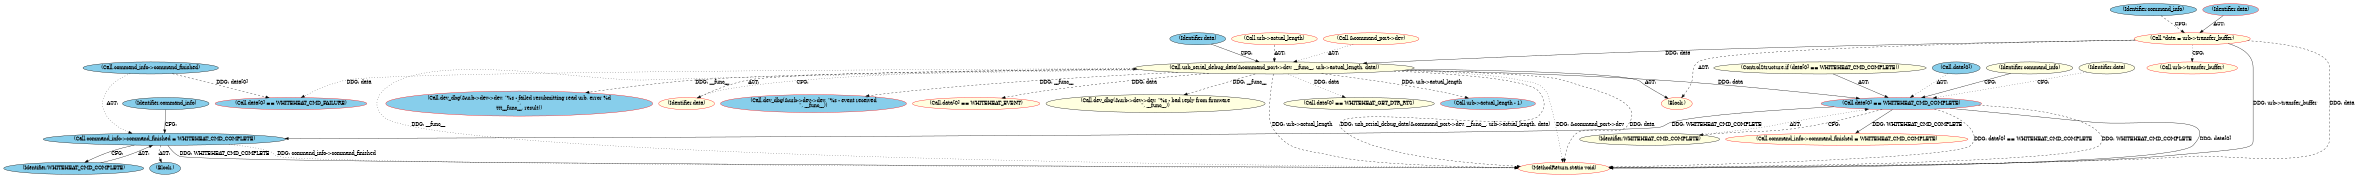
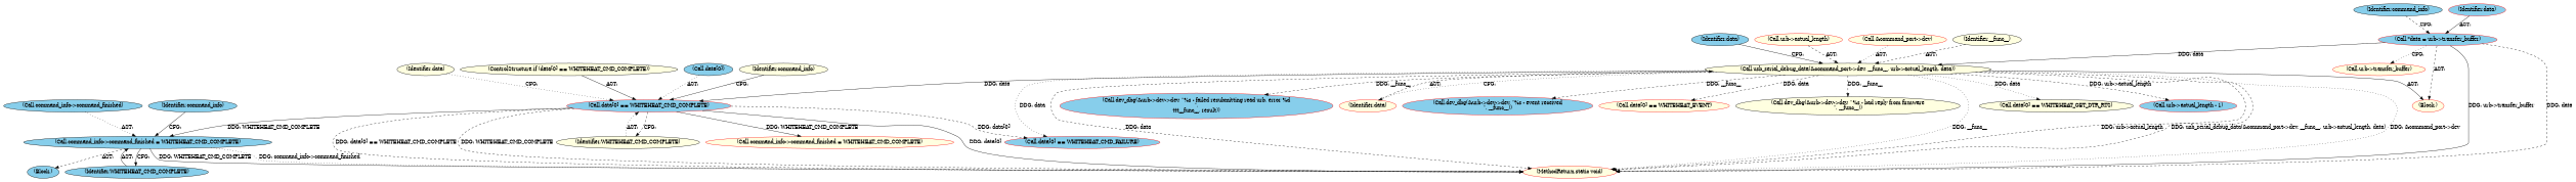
  digraph {
    node [color=black fillcolor=lightyellow style=filled]
    edge [style=dashed]
    n1 [fillcolor=skyblue label="(Call,command_info->command_finished = WHITEHEAT_CMD_COMPLETE)"]
    n2 [fillcolor=skyblue label="(Block,)"]
    n3 [color=red label="(MethodReturn,static void)"]
    n4 [fillcolor=skyblue label="(Identifier,WHITEHEAT_CMD_COMPLETE)"]
    n5 [color=red fillcolor=skyblue label="(Call,data[0] == WHITEHEAT_CMD_COMPLETE)"]
    n6 [color=red fillcolor=skyblue label="(Call,data[0] == WHITEHEAT_CMD_FAILURE)"]
    n7 [label="(Identifier,WHITEHEAT_CMD_COMPLETE)"]
    n8 [color=red label="(Call,command_info->command_finished = WHITEHEAT_CMD_COMPLETE)"]
    n9 [label="(ControlStructure,if (data[0] == WHITEHEAT_CMD_COMPLETE))"]
    n10 [label="(Call,usb_serial_debug_data(&command_port->dev, __func__, urb->actual_length, data))"]
    n11 [color=red fillcolor=skyblue label="(Call,dev_dbg(&urb->dev->dev, \"%s - failed resubmitting read urb, error %d\n\",\n\t\t\t__func__, result))"]
    n12 [color=red label="(Identifier,data)"]
    n13 [color=red fillcolor=skyblue label="(Call,dev_dbg(&urb->dev->dev, \"%s - event received\n\", __func__))"]
    n14 [color=red label="(Call,data[0] == WHITEHEAT_EVENT)"]
    n15 [label="(Call,dev_dbg(&urb->dev->dev, \"%s - bad reply from firmware\n\", __func__))"]
    n16 [color=red label="(Block,)"]
    n17 [label="(Call,data[0] == WHITEHEAT_GET_DTR_RTS)"]
    n18 [color=red fillcolor=skyblue label="(Call,urb->actual_length - 1)"]
-   n19 [color=red label="(Call,*data = urb->transfer_buffer)"]
+   n19 [color=red fillcolor=skyblue label="(Call,*data = urb->transfer_buffer)"]
    n20 [color=red label="(Call,urb->transfer_buffer)"]
    n21 [fillcolor=skyblue label="(Identifier,data)"]
    n22 [fillcolor=skyblue label="(Identifier,command_info)"]
    n23 [color=red label="(Call,urb->actual_length)"]
    n24 [fillcolor=skyblue label="(Call,data[0])"]
    n25 [label="(Identifier,command_info)"]
    n26 [fillcolor=skyblue label="(Call,command_info->command_finished)"]
    n27 [label="(Identifier,data)"]
    n28 [color=red label="(Call,&command_port->dev)"]
+   n29 [label="(Identifier,__func__)"]
    n30 [fillcolor=skyblue label="(Identifier,command_info)"]
    n31 [color=red fillcolor=skyblue label="(Identifier,data)"]
    n1 -> n2 [label="AST: "]
    n1 -> n3 [label="DDG: WHITEHEAT_CMD_COMPLETE" style=solid]
    n1 -> n3 [label="DDG: command_info->command_finished" style=dotted]
    n1 -> n4 [label="CFG: " style=solid]
    n4 -> n1 [label="AST: " style=solid]
    n5 -> n1 [label="DDG: WHITEHEAT_CMD_COMPLETE" style=solid]
    n5 -> n3 [label="DDG: WHITEHEAT_CMD_COMPLETE"]
    n5 -> n3 [label="DDG: data[0]" style=solid]
    n5 -> n3 [label="DDG: data[0] == WHITEHEAT_CMD_COMPLETE"]
-   n26 -> n6 [label="DDG: data[0]"]
+   n5 -> n6 [label="DDG: data[0]"]
    n5 -> n7 [label="CFG: "]
    n5 -> n8 [label="DDG: WHITEHEAT_CMD_COMPLETE" style=solid]
    n7 -> n5 [label="AST: " style=dotted]
    n9 -> n5 [label="AST: " style=solid]
    n10 -> n3 [label="DDG: data"]
    n10 -> n3 [label="DDG: __func__" style=dotted]
    n10 -> n3 [label="DDG: urb->actual_length"]
    n10 -> n3 [label="DDG: usb_serial_debug_data(&command_port->dev, __func__, urb->actual_length, data)"]
    n10 -> n3 [label="DDG: &command_port->dev" style=dotted]
    n10 -> n5 [label="DDG: data" style=solid]
    n10 -> n6 [label="DDG: data" style=dotted]
    n10 -> n11 [label="DDG: __func__"]
    n10 -> n12 [label="CFG: " style=dotted]
    n10 -> n13 [label="DDG: __func__"]
    n10 -> n14 [label="DDG: data"]
    n10 -> n15 [label="DDG: __func__"]
    n10 -> n16 [label="AST: " style=solid]
    n10 -> n17 [label="DDG: data" style=dotted]
    n10 -> n18 [label="DDG: urb->actual_length"]
    n12 -> n10 [label="AST: "]
    n19 -> n3 [label="DDG: urb->transfer_buffer" style=solid]
    n19 -> n3 [label="DDG: data"]
    n19 -> n10 [label="DDG: data" style=solid]
    n19 -> n16 [label="AST: "]
    n19 -> n20 [label="CFG: " style=dotted]
    n21 -> n10 [label="CFG: " style=solid]
    n22 -> n19 [label="CFG: "]
    n23 -> n10 [label="AST: "]
    n24 -> n5 [label="AST: " style=dotted]
    n25 -> n5 [label="CFG: " style=solid]
    n26 -> n1 [label="AST: " style=dotted]
    n27 -> n5 [label="CFG: " style=dotted]
    n28 -> n10 [label="AST: " style=dotted]
+   n29 -> n10 [label="AST: "]
    n30 -> n1 [label="CFG: " style=solid]
    n31 -> n19 [label="AST: " style=solid]
  }
